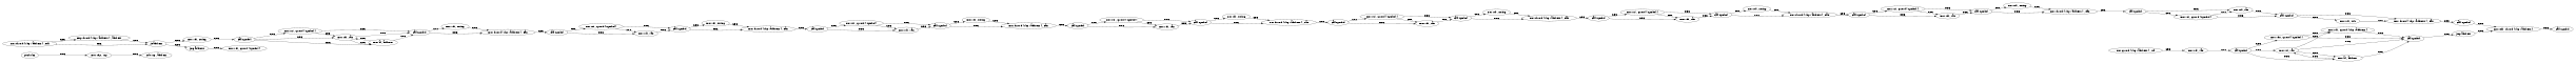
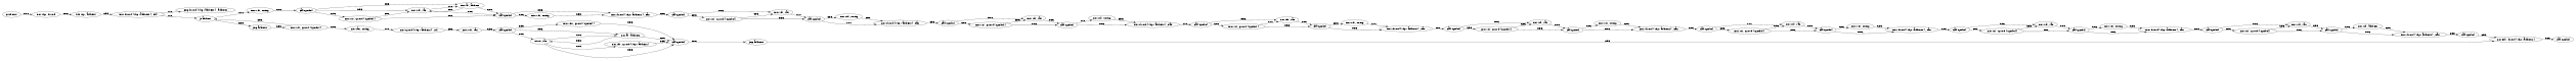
  digraph {
    rankdir=LR
-   n1 [label="push rbp"]
-   n2 [label="mov rbp , rsp"]
+   n1 [label="push mov"]
+   n2 [label="mov rbp , dword"]
    n3 [label="sub rsp , address"]
    n4 [label="mov dword [ rbp - address ] , edi"]
    n5 [label="cmp dword [ rbp - address ] , address"]
    n6 [label="je address"]
    n7 [label="mov rdi , string"]
    n8 [label="jmp address"]
    n9 [label="mov edi , dword [ rbp - address ]"]
    n10 [label="call symbol"]
    n11 [label="call symbol"]
    n12 [label="mov rdi , qword [ symbol ]"]
    n13 [label="mov rsi , qword [ symbol ]"]
    n14 [label="mov rdi , rax"]
    n15 [label="mov al , address"]
+   n16 [label="mov rax , string"]
    n17 [label="call symbol"]
    n18 [label="mov rdi , string"]
    n19 [label="mov dword [ rbp - address ] , eax"]
    n20 [label="call symbol"]
    n21 [label="mov rsi , qword [ symbol ]"]
    n22 [label="mov rdi , rax"]
    n23 [label="call symbol"]
    n24 [label="mov rdi , string"]
    n25 [label="mov dword [ rbp - address ] , eax"]
    n26 [label="call symbol"]
    n27 [label="mov rsi , qword [ symbol ]"]
    n28 [label="mov rdi , rax"]
    n29 [label="call symbol"]
    n30 [label="mov rdi , string"]
    n31 [label="mov dword [ rbp - address ] , eax"]
    n32 [label="call symbol"]
    n33 [label="mov rsi , qword [ symbol ]"]
    n34 [label="mov rdi , rax"]
    n35 [label="call symbol"]
    n36 [label="mov rdi , string"]
    n37 [label="mov dword [ rbp - address ] , eax"]
    n38 [label="call symbol"]
    n39 [label="mov rsi , qword [ symbol ]"]
    n40 [label="mov rdi , rax"]
    n41 [label="call symbol"]
    n42 [label="mov rdi , string"]
    n43 [label="mov dword [ rbp - address ] , eax"]
    n44 [label="call symbol"]
    n45 [label="mov rsi , qword [ symbol ]"]
    n46 [label="mov rdi , rax"]
    n47 [label="call symbol"]
    n48 [label="mov rdi , string"]
    n49 [label="mov dword [ rbp - address ] , eax"]
    n50 [label="call symbol"]
    n51 [label="mov rsi , qword [ symbol ]"]
    n52 [label="mov rdi , rax"]
    n53 [label="call symbol"]
    n54 [label="mov rdi , string"]
    n55 [label="mov dword [ rbp - address ] , eax"]
    n56 [label="call symbol"]
    n57 [label="mov rsi , qword [ symbol ]"]
    n58 [label="mov rdi , rax"]
    n59 [label="call symbol"]
-   n60 [label="mov rdi , sub"]
+   n60 [label="mov rdi , address"]
    n61 [label="mov dword [ rbp - address ] , eax"]
    n62 [label="call symbol"]
    n63 [label="mov qword [ rbp - address ] , rdi"]
    n64 [label="mov rdi , rax"]
    n65 [label="call symbol"]
    n66 [label="mov rdx , qword [ symbol ]"]
-   n67 [label="mov rsi , rax"]
+   n67 [label="rsi rsi , rax"]
    n68 [label="mov al , address"]
    n69 [label="mov rdi , qword [ rbp - address ]"]
    n70 [label="call symbol"]
    n71 [label="jmp address"]
    n1 -> n2 [label=DFG]
    n2 -> n3 [label=DFG]
-   n4 -> n5 [label=CFG]
+   n3 -> n4 [label=CFG]
+   n4 -> n5 [label=DFG]
    n4 -> n6 [label=DFG]
-   n5 -> n6 [label=CFG]
+   n12 -> n6 [label=CFG]
    n6 -> n7 [label=CFG]
    n6 -> n8 [label=CFG]
    n7 -> n11 [label=CFG]
    n8 -> n12 [label=CFG]
    n9 -> n10 [label=DFG]
    n11 -> n13 [label=CFG]
    n11 -> n14 [label=DFG]
    n11 -> n15 [label=DFG]
+   n12 -> n16 [label=CFG]
    n13 -> n14 [label=CFG]
    n13 -> n17 [label=DFG]
    n14 -> n15 [label=CFG]
    n14 -> n17 [label=DFG]
    n15 -> n14 [label=DFG]
    n15 -> n17 [label=CFG]
+   n16 -> n63 [label=CFG]
    n17 -> n18 [label=CFG]
    n17 -> n19 [label=DFG]
    n18 -> n19 [label=CFG]
    n19 -> n20 [label=CFG]
    n20 -> n21 [label=CFG]
    n20 -> n22 [label=DFG]
    n21 -> n22 [label=CFG]
    n21 -> n23 [label=DFG]
    n22 -> n23 [label=DFG]
    n23 -> n24 [label=CFG]
    n23 -> n25 [label=DFG]
    n24 -> n25 [label=CFG]
    n25 -> n26 [label=CFG]
    n26 -> n27 [label=CFG]
    n26 -> n28 [label=DFG]
    n27 -> n28 [label=CFG]
    n27 -> n29 [label=DFG]
    n28 -> n29 [label=DFG]
    n29 -> n30 [label=CFG]
    n29 -> n31 [label=DFG]
    n30 -> n31 [label=CFG]
    n31 -> n32 [label=CFG]
    n32 -> n33 [label=CFG]
    n32 -> n34 [label=DFG]
    n33 -> n34 [label=CFG]
    n33 -> n35 [label=DFG]
    n34 -> n35 [label=DFG]
    n35 -> n36 [label=CFG]
    n35 -> n37 [label=DFG]
    n36 -> n37 [label=CFG]
    n37 -> n38 [label=CFG]
    n38 -> n39 [label=CFG]
    n38 -> n40 [label=DFG]
    n39 -> n40 [label=CFG]
    n39 -> n41 [label=DFG]
    n40 -> n41 [label=DFG]
    n41 -> n42 [label=CFG]
    n41 -> n43 [label=DFG]
    n42 -> n43 [label=CFG]
    n43 -> n44 [label=CFG]
    n44 -> n45 [label=CFG]
    n44 -> n46 [label=DFG]
    n45 -> n46 [label=CFG]
    n45 -> n47 [label=DFG]
    n46 -> n47 [label=DFG]
    n47 -> n48 [label=CFG]
    n47 -> n49 [label=DFG]
    n48 -> n49 [label=CFG]
    n49 -> n50 [label=CFG]
    n50 -> n51 [label=CFG]
    n50 -> n52 [label=DFG]
    n51 -> n52 [label=CFG]
    n51 -> n53 [label=DFG]
    n52 -> n53 [label=DFG]
    n53 -> n54 [label=CFG]
    n53 -> n55 [label=DFG]
    n54 -> n55 [label=CFG]
    n55 -> n56 [label=CFG]
    n56 -> n57 [label=CFG]
    n56 -> n58 [label=DFG]
    n57 -> n58 [label=CFG]
    n57 -> n59 [label=DFG]
    n58 -> n59 [label=DFG]
    n59 -> n60 [label=CFG]
    n59 -> n61 [label=DFG]
    n60 -> n61 [label=CFG]
    n61 -> n62 [label=CFG]
    n62 -> n9 [label=CFG]
    n63 -> n64 [label=CFG]
    n64 -> n65 [label=CFG]
    n65 -> n66 [label=CFG]
    n65 -> n67 [label=DFG]
    n65 -> n68 [label=DFG]
-   n66 -> n69 [label=CFG]
    n66 -> n70 [label=DFG]
    n67 -> n68 [label=CFG]
    n67 -> n69 [label=CFG]
    n67 -> n70 [label=DFG]
    n68 -> n67 [label=DFG]
    n68 -> n70 [label=CFG]
    n69 -> n70 [label=DFG]
    n70 -> n71 [label=CFG]
    n71 -> n9 [label=CFG]
  }
